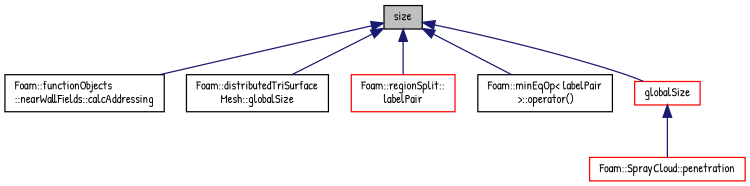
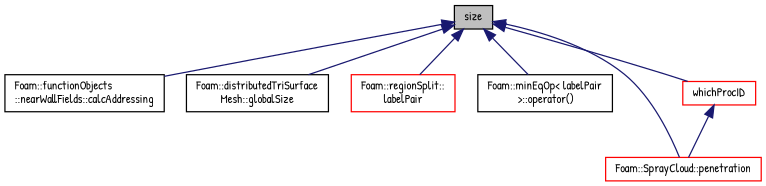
  digraph {
    fontname="Patrick Hand"
    rankdir=TB
    node [color=black fontname="Patrick Hand" fontsize=10 shape=record]
    edge [color=midnightblue dir=back fontname="Patrick Hand" fontsize=10 labelfontname=Helvetica labelfontsize=10 style=solid]
    n1 [fillcolor=grey75 fontcolor=black height=0.2 label=size style=filled width=0.4]
    n2 [height=0.2 label="Foam::functionObjects\l::nearWallFields::calcAddressing" width=0.4]
    n3 [height=0.2 label="Foam::distributedTriSurface\lMesh::globalSize" width=0.4]
    n4 [color=red height=0.2 label="Foam::regionSplit::\llabelPair" width=0.4]
    n5 [height=0.2 label="Foam::minEqOp\< labelPair\l \>::operator()" width=0.4]
    n6 [color=red height=0.2 label="Foam::SprayCloud::penetration" width=0.4]
-   n7 [color=red height=0.2 label=globalSize width=0.4]
+   n7 [color=red height=0.2 label=whichProcID width=0.4]
    n1 -> n2
    n1 -> n3
    n1 -> n4
    n1 -> n5
+   n1 -> n6
    n1 -> n7
    n7 -> n6
  }
